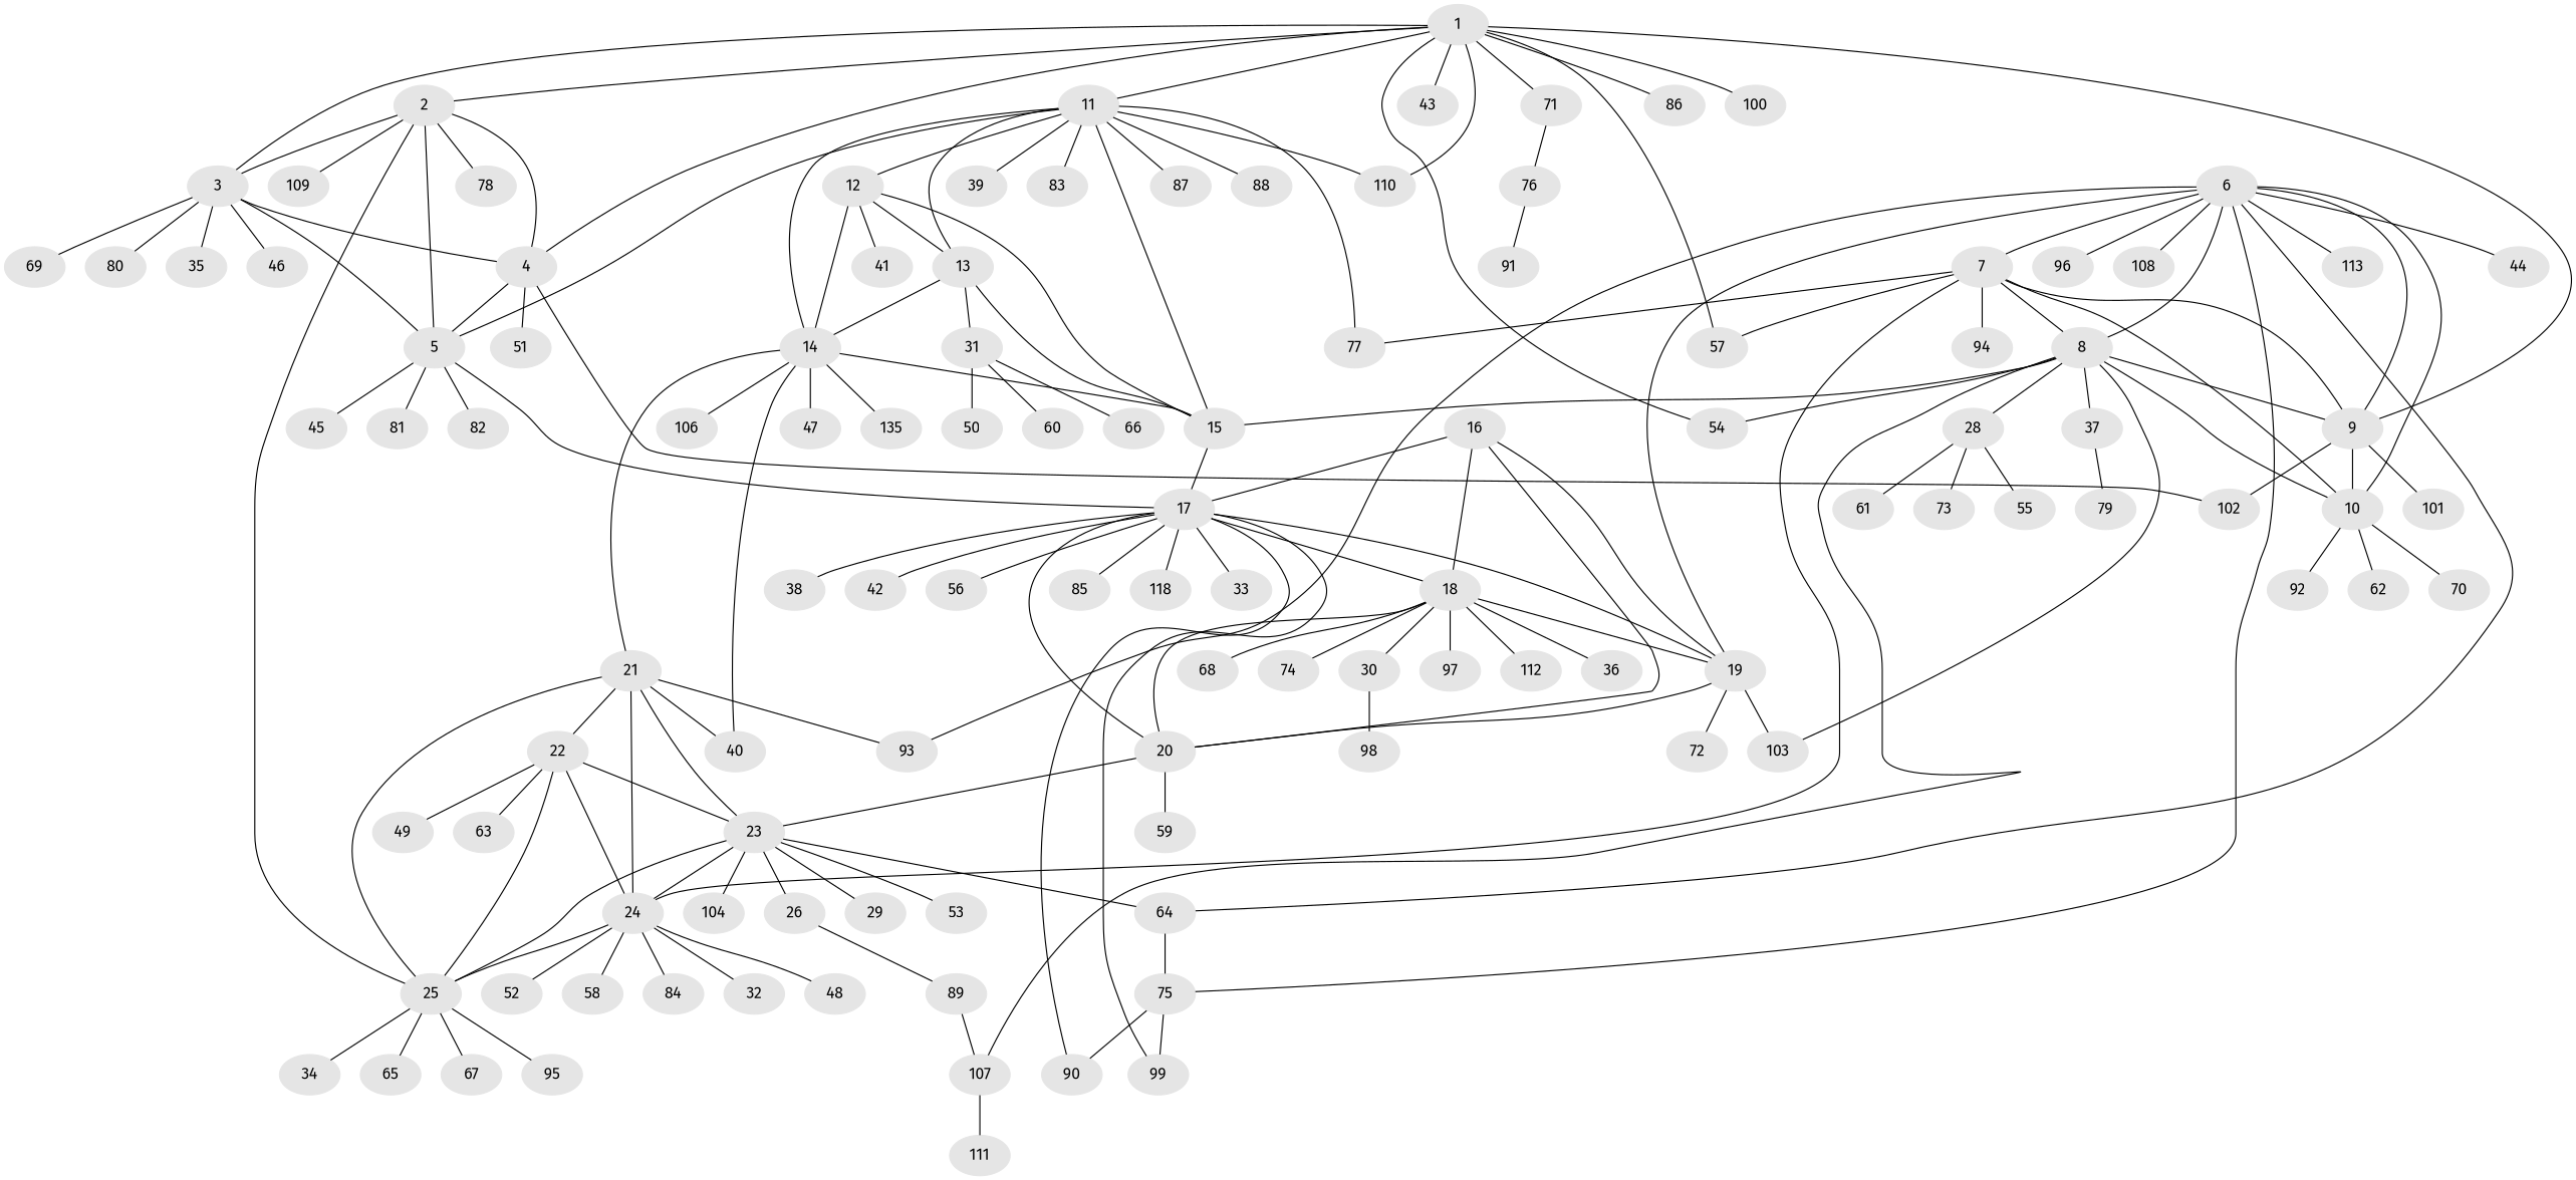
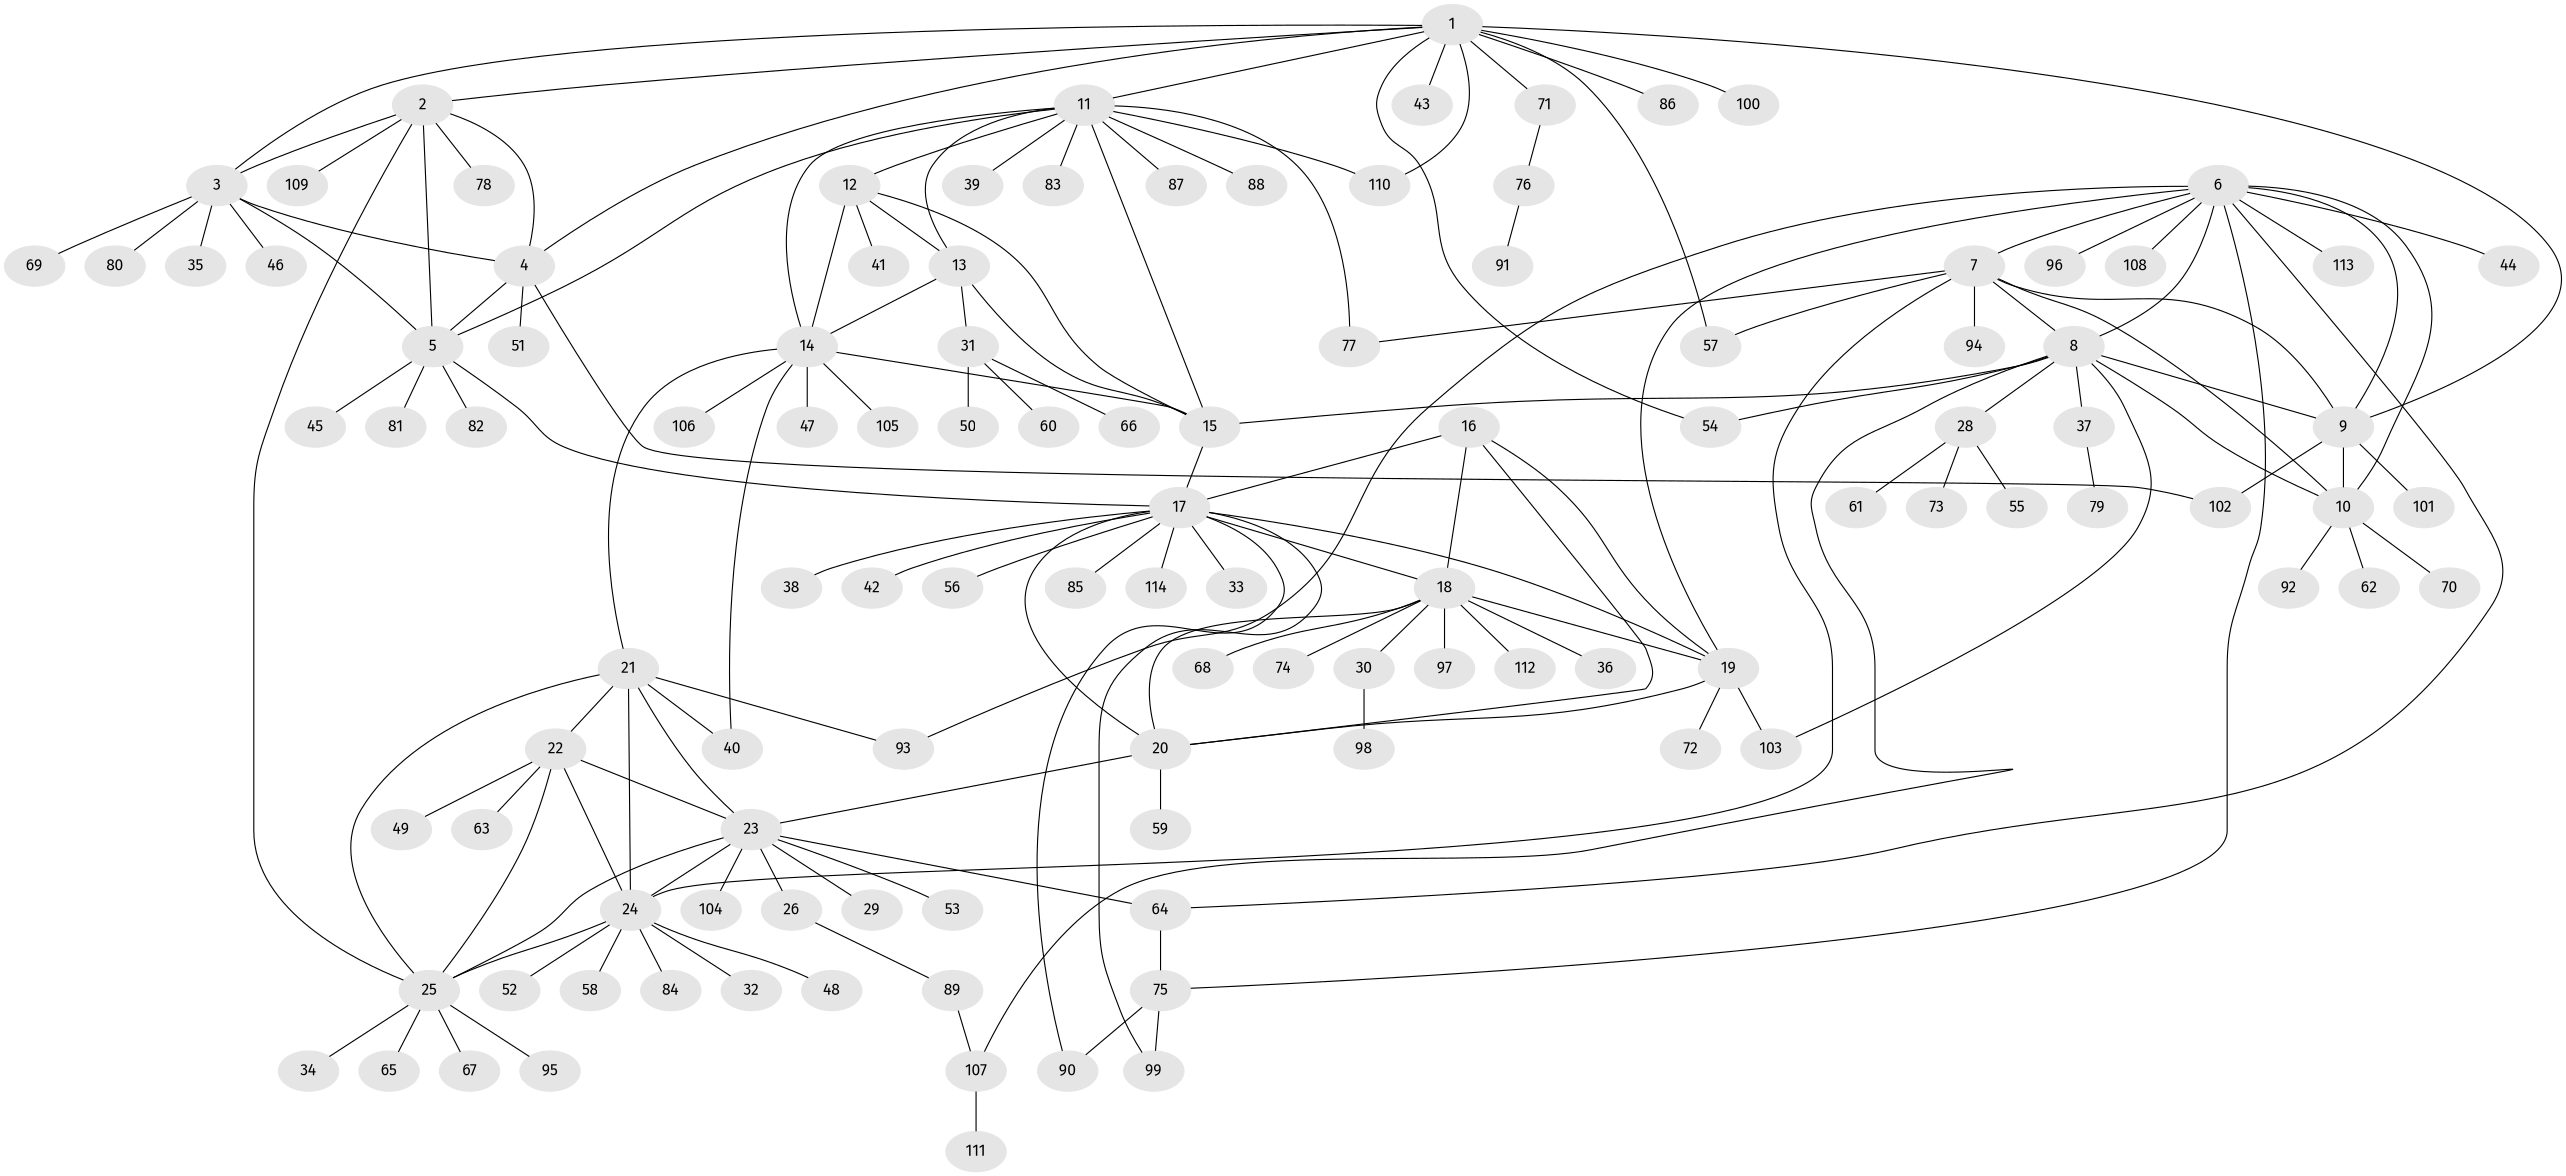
  graph {
    fontname="Fira Sans"
    node [color=gray90 fontname="Fira Sans" style=filled]
    edge [fontname="Fira Sans"]
    1
    2
    3
    4
    9
    11
    43
    54
    57
    71
    86
    100
    110
    5
    25
    78
    109
    35
    46
    69
    80
    51
    102
    17
    45
    81
    82
    10
    101
    77
    15
    12
    13
    14
    39
    83
    87
    88
    76
    34
    65
    67
    95
    19
    18
    20
    33
    38
    42
    56
    85
    90
    99
-   114 [label=118]
+   114
    6
    7
    8
    44
    64
    75
    93
    96
    108
    113
    24
    94
    28
    37
    103
    107
    62
    70
    92
    72
    32
    48
    52
    58
    84
    55
    61
    73
    79
    111
    41
    31
    21
    40
    47
-   105 [label=135]
+   105
    106
    50
    60
    66
    23
    22
    16
    30
    36
    68
    74
    97
    112
    59
    98
    26
    29
    53
    104
    49
    63
    89
    91
    1 -- 2
    1 -- 3
    1 -- 4
    1 -- 9
    1 -- 11
    1 -- 43
    1 -- 54
    1 -- 57
    1 -- 71
    1 -- 86
    1 -- 100
    1 -- 110
    2 -- 3
    2 -- 4
    2 -- 5
    2 -- 25
    2 -- 78
    2 -- 109
    3 -- 4
    3 -- 5
    3 -- 35
    3 -- 46
    3 -- 69
    3 -- 80
    4 -- 5
    4 -- 51
    4 -- 102
    9 -- 102
    9 -- 10
    9 -- 101
    11 -- 110
    11 -- 5
    11 -- 77
    11 -- 15
    11 -- 12
    11 -- 13
    11 -- 14
    11 -- 39
    11 -- 83
    11 -- 87
    11 -- 88
    71 -- 76
    5 -- 17
    5 -- 45
    5 -- 81
    5 -- 82
    25 -- 34
    25 -- 65
    25 -- 67
    25 -- 95
    17 -- 19
    17 -- 18
    17 -- 20
    17 -- 33
    17 -- 38
    17 -- 42
    17 -- 56
    17 -- 85
    17 -- 90
    17 -- 99
    17 -- 114
    10 -- 62
    10 -- 70
    10 -- 92
    15 -- 17
    12 -- 15
    12 -- 13
    12 -- 14
    12 -- 41
    13 -- 15
    13 -- 14
    13 -- 31
    14 -- 15
    14 -- 21
    14 -- 40
    14 -- 47
    14 -- 105
    14 -- 106
    76 -- 91
    19 -- 20
    19 -- 103
    19 -- 72
    18 -- 19
    18 -- 20
    18 -- 30
    18 -- 36
    18 -- 68
    18 -- 74
    18 -- 97
    18 -- 112
    20 -- 23
    20 -- 59
    6 -- 9
    6 -- 10
    6 -- 19
    6 -- 7
    6 -- 8
    6 -- 44
    6 -- 64
    6 -- 75
    6 -- 93
    6 -- 96
    6 -- 108
    6 -- 113
    7 -- 9
    7 -- 57
    7 -- 10
    7 -- 77
    7 -- 8
    7 -- 24
    7 -- 94
    8 -- 9
    8 -- 54
    8 -- 10
    8 -- 15
    8 -- 28
    8 -- 37
    8 -- 103
    8 -- 107
    64 -- 75
    75 -- 90
    75 -- 99
    24 -- 25
    24 -- 32
    24 -- 48
    24 -- 52
    24 -- 58
    24 -- 84
    28 -- 55
    28 -- 61
    28 -- 73
    37 -- 79
    107 -- 111
    31 -- 50
    31 -- 60
    31 -- 66
    21 -- 25
    21 -- 93
    21 -- 24
    21 -- 40
    21 -- 23
    21 -- 22
    23 -- 25
    23 -- 64
    23 -- 24
    23 -- 26
    23 -- 29
    23 -- 53
    23 -- 104
    22 -- 25
    22 -- 24
    22 -- 23
    22 -- 49
    22 -- 63
    16 -- 17
    16 -- 19
    16 -- 18
    16 -- 20
    30 -- 98
    26 -- 89
    89 -- 107
  }
